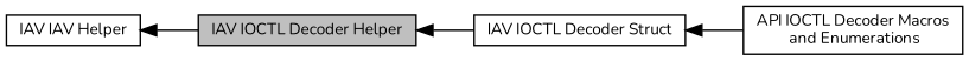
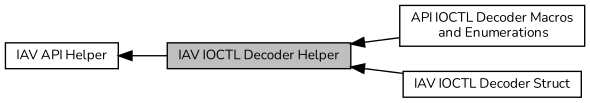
  digraph {
    fontname=Nunito
    rankdir=LR
    node [color=black fontname=Nunito fontsize=10 shape=box]
    edge [dir=back fontname=Nunito fontsize=10 labelfontname=Helvetica labelfontsize=10 shape=plaintext style=solid]
-   n1 [height=0.2 label="IAV IAV Helper" width=0.4]
+   n1 [height=0.2 label="IAV API Helper" width=0.4]
    n2 [fillcolor=grey75 fontcolor=black height=0.2 label="IAV IOCTL Decoder Helper" style=filled width=0.4]
    n3 [height=0.2 label="API IOCTL Decoder Macros\l and Enumerations" width=0.4]
    n4 [height=0.2 label="IAV IOCTL Decoder Struct" width=0.4]
    n1 -> n2
-   n4 -> n3
+   n2 -> n3
    n2 -> n4
  }
